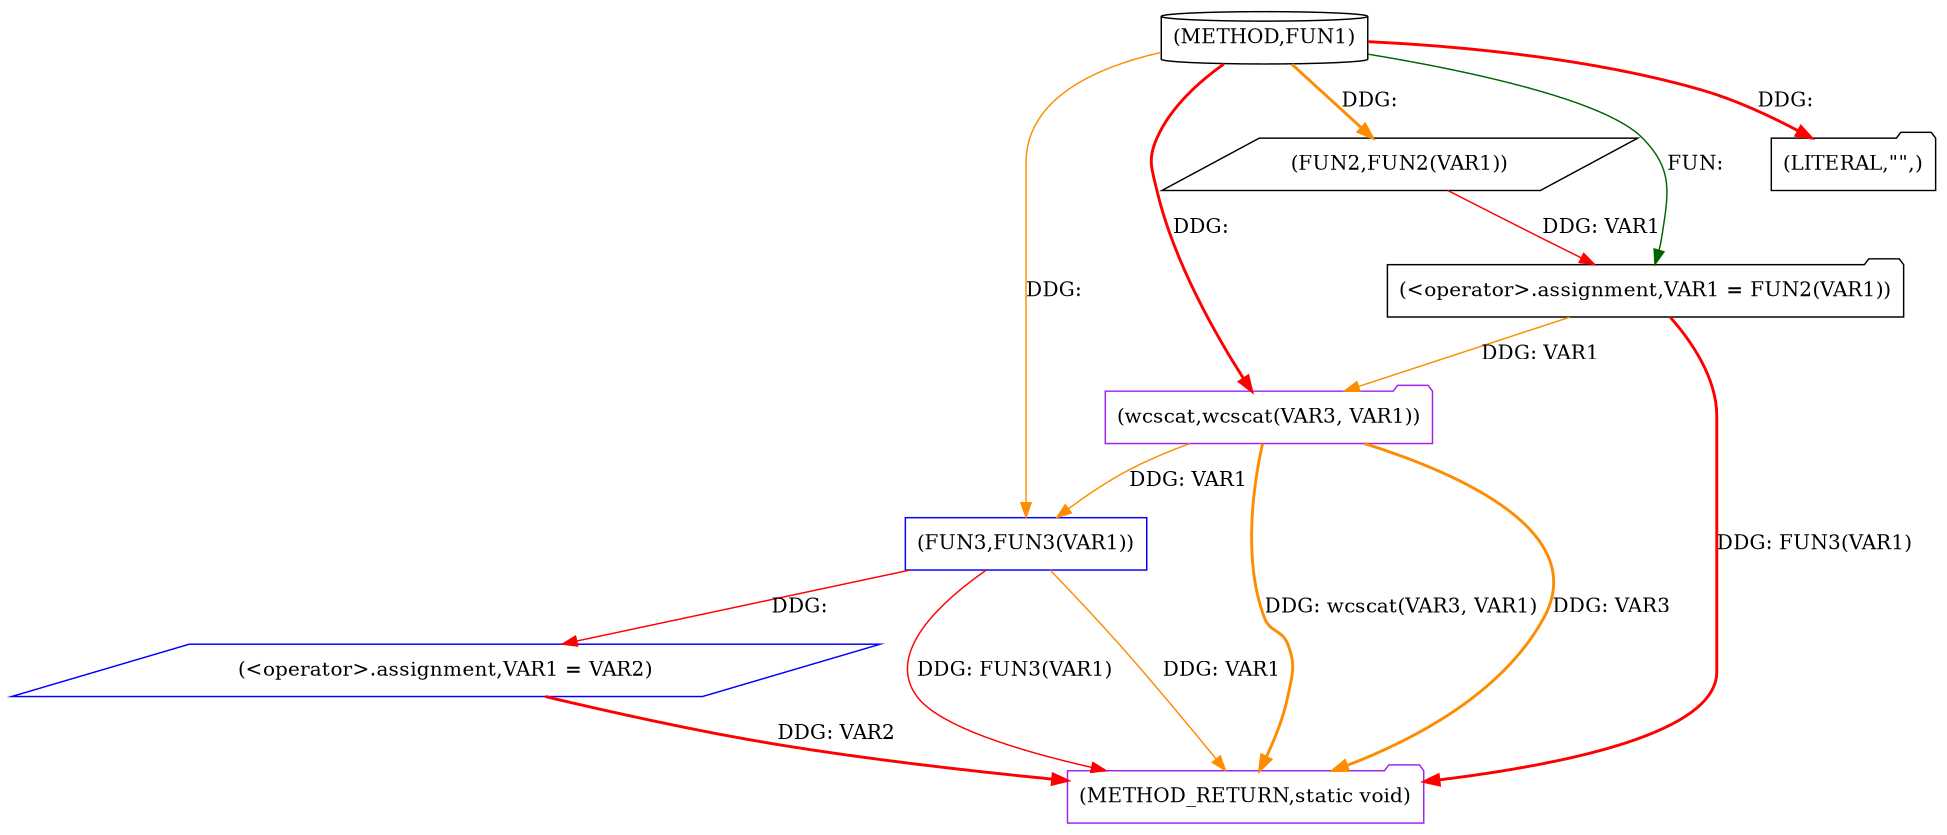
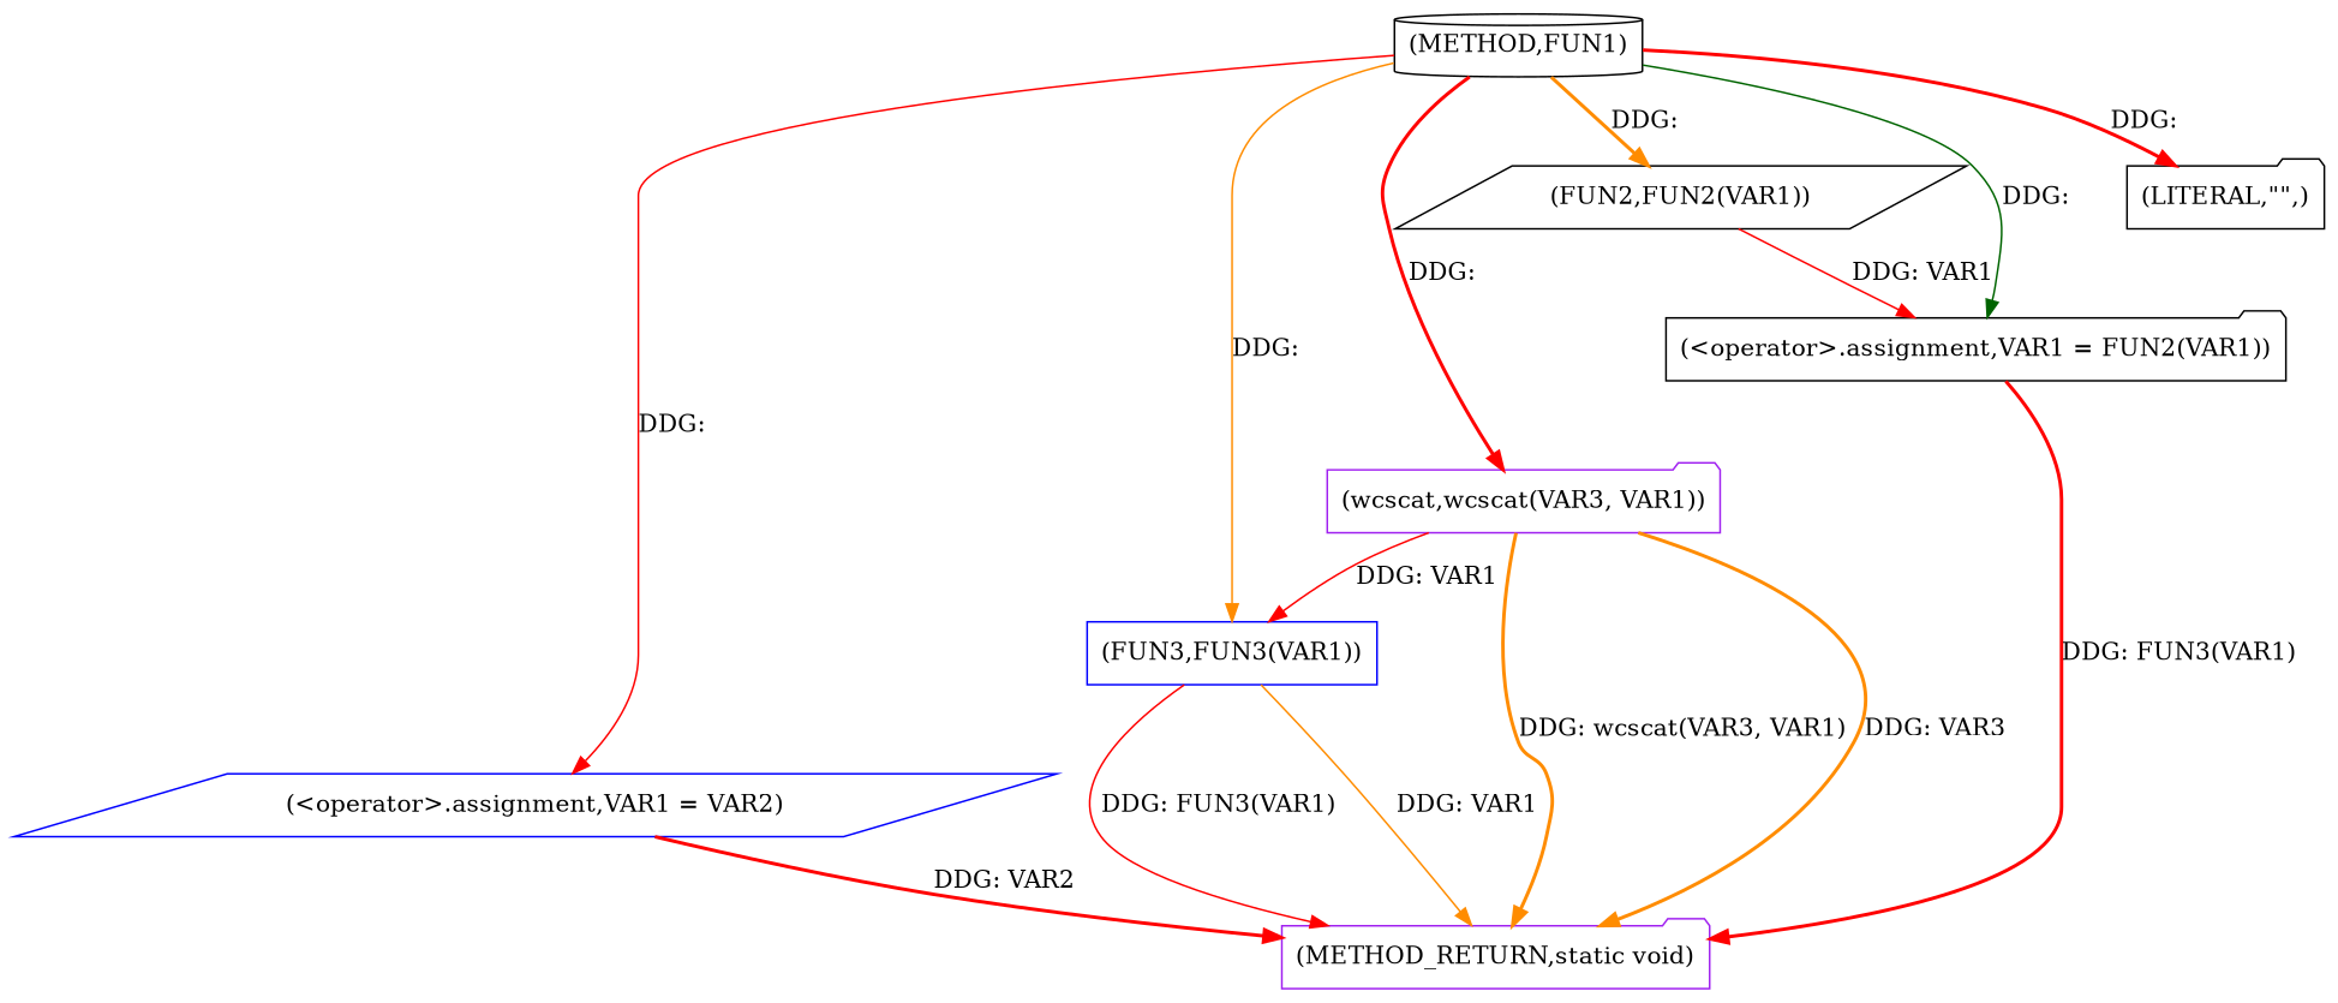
  digraph {
    node [color=black shape=folder]
    edge [color=red style=solid]
    n1 [label="(METHOD,FUN1)" shape=cylinder]
    n2 [color=blue label="(<operator>.assignment,VAR1 = VAR2)" shape=parallelogram]
    n3 [label="(<operator>.assignment,VAR1 = FUN2(VAR1))"]
    n4 [label="(FUN2,FUN2(VAR1))" shape=parallelogram]
    n5 [label="(LITERAL,\"\",)"]
    n6 [color=purple label="(wcscat,wcscat(VAR3, VAR1))"]
    n7 [color=blue label="(FUN3,FUN3(VAR1))" shape=box]
    n8 [color=purple label="(METHOD_RETURN,static void)"]
-   n7 -> n2 [label="DDG: "]
-   n1 -> n3 [color=darkgreen label="FUN: "]
+   n1 -> n2 [label="DDG: "]
+   n1 -> n3 [color=darkgreen label="DDG: "]
    n1 -> n4 [color=darkorange label="DDG: " style=bold]
    n1 -> n5 [label="DDG: " style=bold]
    n1 -> n6 [label="DDG: " style=bold]
    n1 -> n7 [color=darkorange label="DDG: "]
    n2 -> n8 [label="DDG: VAR2" style=bold]
-   n3 -> n6 [color=darkorange label="DDG: VAR1"]
    n3 -> n8 [label="DDG: FUN3(VAR1)" style=bold]
    n4 -> n3 [label="DDG: VAR1"]
-   n6 -> n7 [color=darkorange label="DDG: VAR1"]
+   n6 -> n7 [label="DDG: VAR1"]
    n6 -> n8 [color=darkorange label="DDG: VAR3" style=bold]
    n6 -> n8 [color=darkorange label="DDG: wcscat(VAR3, VAR1)" style=bold]
    n7 -> n8 [color=darkorange label="DDG: VAR1"]
    n7 -> n8 [label="DDG: FUN3(VAR1)"]
  }
